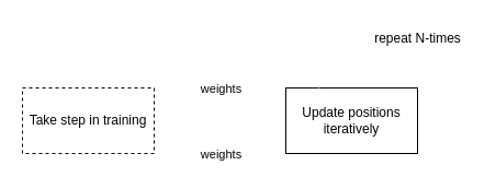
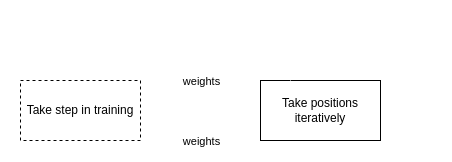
  <mxCell id="0" />
  <mxCell id="1" parent="0" />
  <mxCell id="2" style="edgeStyle=none;html=1;exitX=1;exitY=0.25;exitDx=0;exitDy=0;entryX=0;entryY=0.25;entryDx=0;entryDy=0;strokeColor=#FFFFFF;strokeWidth=1;" parent="1" source="4" target="6" edge="1"><mxGeometry relative="1" as="geometry" /></mxCell>
  <mxCell id="3" value="weights" style="edgeLabel;html=1;align=center;verticalAlign=middle;resizable=0;points=[];" parent="2" vertex="1" connectable="0"><mxGeometry x="-0.261" y="4" relative="1" as="geometry"><mxPoint x="16" y="-11" as="offset" /></mxGeometry></mxCell>
  <mxCell id="4" value="Take step in training" style="rounded=0;whiteSpace=wrap;html=1;dashed=1;" parent="1" vertex="1"><mxGeometry x="20" y="80" width="120" height="60" as="geometry" /></mxCell>
  <mxCell id="5" style="edgeStyle=none;html=1;exitX=0;exitY=0.75;exitDx=0;exitDy=0;entryX=1;entryY=0.75;entryDx=0;entryDy=0;strokeColor=#FFFFFF;strokeWidth=1;" parent="1" source="6" target="4" edge="1"><mxGeometry relative="1" as="geometry" /></mxCell>
- <mxCell id="6" value="Update positions iteratively" style="rounded=0;whiteSpace=wrap;html=1;" parent="1" vertex="1"><mxGeometry x="260" y="80" width="120" height="60" as="geometry" /></mxCell>
+ <mxCell id="6" value="Take positions iteratively" style="rounded=0;whiteSpace=wrap;html=1;" parent="1" vertex="1"><mxGeometry x="260" y="80" width="120" height="60" as="geometry" /></mxCell>
  <mxCell id="7" value="" style="endArrow=classic;html=1;strokeColor=#FFFFFF;strokeWidth=1;exitX=0.25;exitY=0;exitDx=0;exitDy=0;entryX=0.75;entryY=0;entryDx=0;entryDy=0;" parent="1" source="6" target="6" edge="1"><mxGeometry width="50" height="50" relative="1" as="geometry"><mxPoint x="270" y="-20" as="sourcePoint" /><mxPoint x="350" y="-10" as="targetPoint" /><Array as="points"><mxPoint x="320" y="30" /></Array></mxGeometry></mxCell>
- <mxCell id="8" value="repeat N-times" style="text;html=1;align=center;verticalAlign=middle;resizable=0;points=[];autosize=1;strokeColor=none;fillColor=none;" parent="1" vertex="1"><mxGeometry x="330" y="20" width="100" height="30" as="geometry" /></mxCell>
  <mxCell id="9" value="weights" style="edgeLabel;html=1;align=center;verticalAlign=middle;resizable=0;points=[];" parent="1" vertex="1" connectable="0"><mxGeometry x="200" y="140" as="geometry" /></mxCell>
